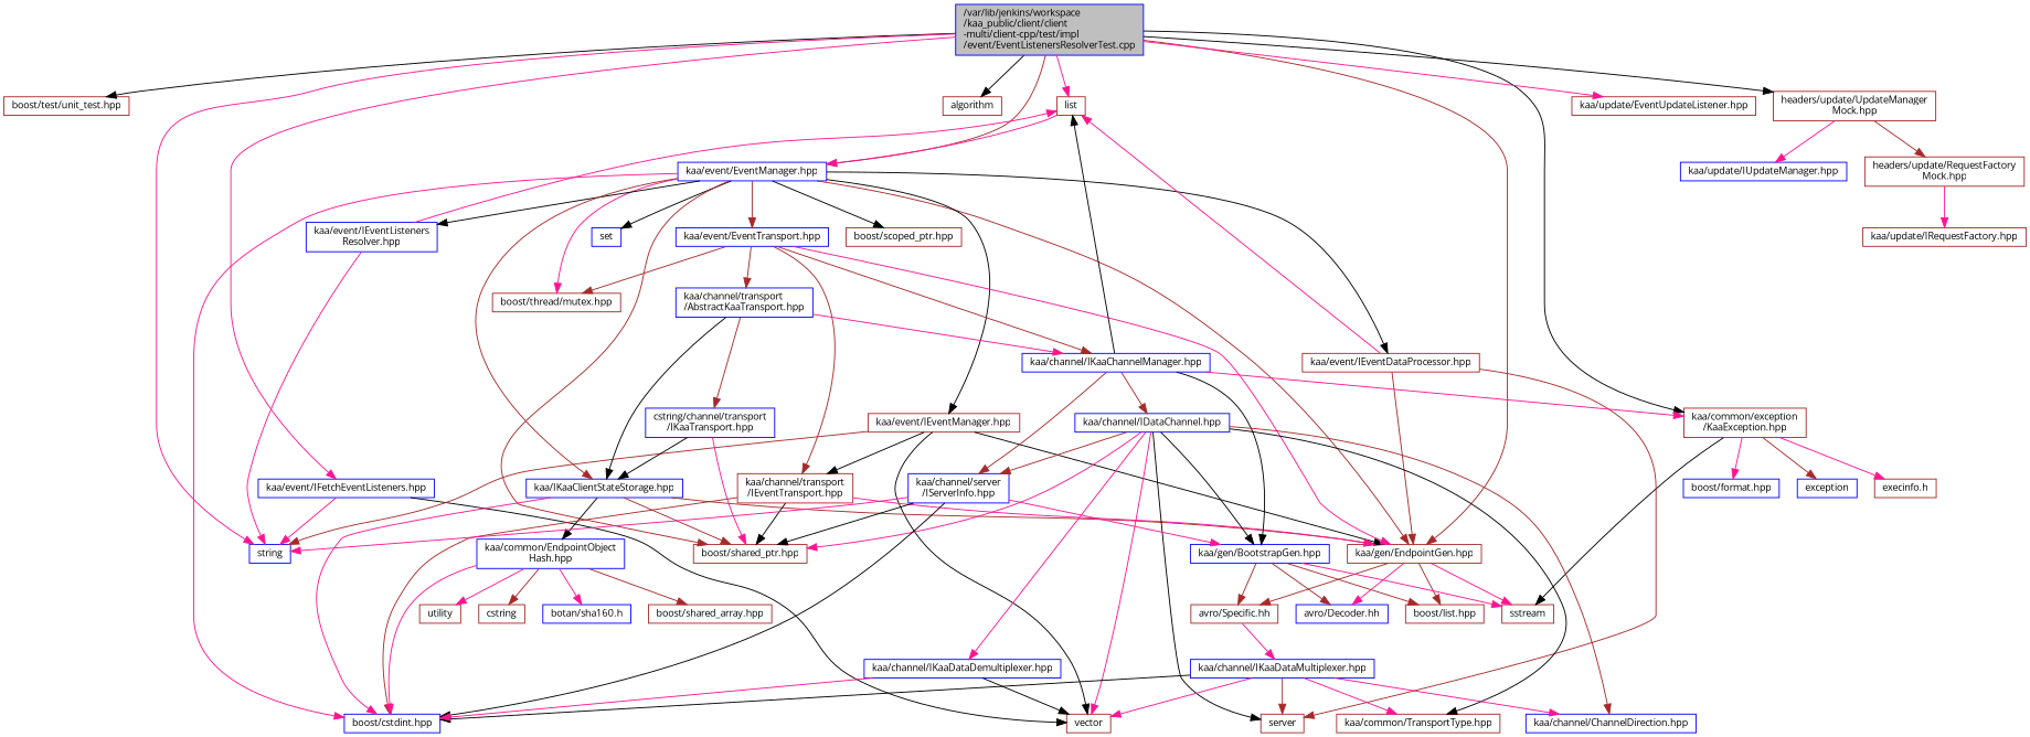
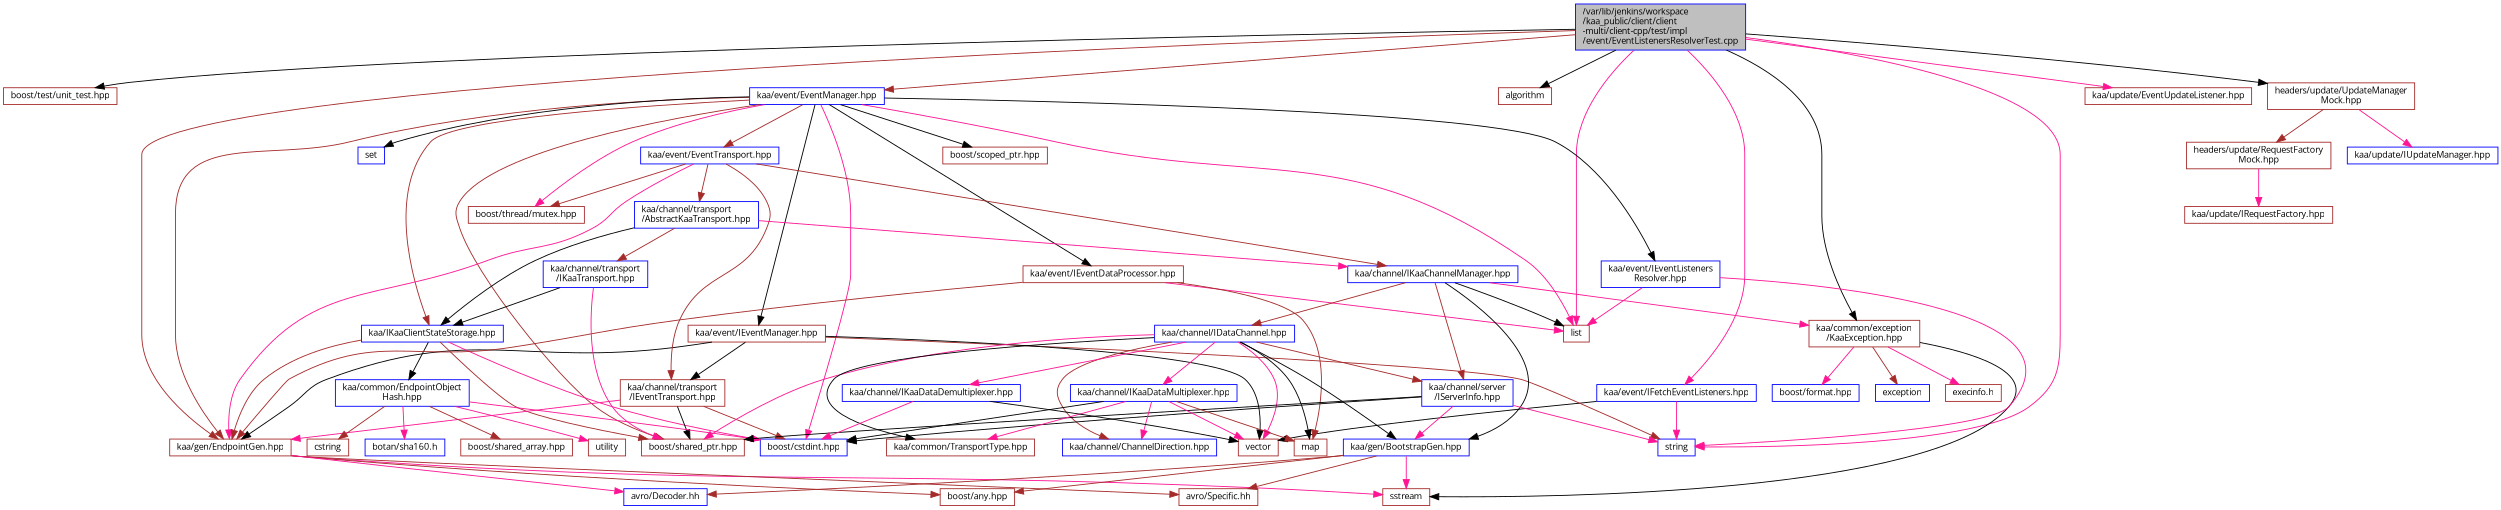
  digraph {
    fontname="Open Sans"
    node [color=brown fontname="Open Sans" fontsize=10 shape=record]
    edge [color=deeppink fontname="Open Sans" fontsize=10 labelfontname=FreeSans labelfontsize=10 style=solid]
    n1 [color=blue fillcolor=grey75 fontcolor=black height=0.2 label="/var/lib/jenkins/workspace\l/kaa_public/client/client\l-multi/client-cpp/test/impl\l/event/EventListenersResolverTest.cpp" style=filled width=0.4]
    n2 [height=0.2 label="boost/test/unit_test.hpp" width=0.4]
    n3 [height=0.2 label=list width=0.4]
    n4 [color=blue height=0.2 label=string width=0.4]
    n5 [height=0.2 label=algorithm width=0.4]
    n6 [height=0.2 label="kaa/gen/EndpointGen.hpp" width=0.4]
    n7 [color=blue height=0.2 label="kaa/event/EventManager.hpp" width=0.4]
    n8 [height=0.2 label="kaa/common/exception\l/KaaException.hpp" width=0.4]
    n9 [color=blue height=0.2 label="kaa/event/IFetchEventListeners.hpp" width=0.4]
    n10 [height=0.2 label="kaa/update/EventUpdateListener.hpp" width=0.4]
    n11 [height=0.2 label="headers/update/UpdateManager\lMock.hpp" width=0.4]
    n12 [height=0.2 label=sstream width=0.4]
-   n13 [height=0.2 label="boost/list.hpp" width=0.4]
+   n13 [height=0.2 label="boost/any.hpp" width=0.4]
    n14 [height=0.2 label="avro/Specific.hh" width=0.4]
    n15 [color=blue height=0.2 label="avro/Decoder.hh" width=0.4]
    n16 [color=blue height=0.2 label=set width=0.4]
    n17 [color=blue height=0.2 label="boost/cstdint.hpp" width=0.4]
    n18 [height=0.2 label="boost/shared_ptr.hpp" width=0.4]
    n19 [height=0.2 label="boost/scoped_ptr.hpp" width=0.4]
    n20 [height=0.2 label="boost/thread/mutex.hpp" width=0.4]
    n21 [height=0.2 label="kaa/event/IEventManager.hpp" width=0.4]
    n22 [color=blue height=0.2 label="kaa/event/IEventListeners\lResolver.hpp" width=0.4]
    n23 [color=blue height=0.2 label="kaa/event/EventTransport.hpp" width=0.4]
    n24 [color=blue height=0.2 label="kaa/IKaaClientStateStorage.hpp" width=0.4]
    n25 [height=0.2 label="kaa/event/IEventDataProcessor.hpp" width=0.4]
    n26 [color=blue height=0.2 label="boost/format.hpp" width=0.4]
    n27 [color=blue height=0.2 label=exception width=0.4]
    n28 [height=0.2 label="execinfo.h" width=0.4]
    n29 [height=0.2 label=vector width=0.4]
    n30 [color=blue height=0.2 label="kaa/update/IUpdateManager.hpp" width=0.4]
    n31 [height=0.2 label="headers/update/RequestFactory\lMock.hpp" width=0.4]
    n32 [height=0.2 label="kaa/channel/transport\l/IEventTransport.hpp" width=0.4]
    n33 [color=blue height=0.2 label="kaa/channel/transport\l/AbstractKaaTransport.hpp" width=0.4]
    n34 [color=blue height=0.2 label="kaa/channel/IKaaChannelManager.hpp" width=0.4]
    n35 [color=blue height=0.2 label="kaa/common/EndpointObject\lHash.hpp" width=0.4]
-   n36 [height=0.2 label=server width=0.4]
-   n37 [color=blue height=0.2 label="cstring/channel/transport\l/IKaaTransport.hpp" width=0.4]
+   n36 [height=0.2 label=map width=0.4]
+   n37 [color=blue height=0.2 label="kaa/channel/transport\l/IKaaTransport.hpp" width=0.4]
    n38 [color=blue height=0.2 label="kaa/gen/BootstrapGen.hpp" width=0.4]
    n39 [color=blue height=0.2 label="kaa/channel/IDataChannel.hpp" width=0.4]
    n40 [color=blue height=0.2 label="kaa/channel/server\l/IServerInfo.hpp" width=0.4]
    n41 [height=0.2 label=utility width=0.4]
    n42 [height=0.2 label=cstring width=0.4]
    n43 [color=blue height=0.2 label="botan/sha160.h" width=0.4]
    n44 [height=0.2 label="boost/shared_array.hpp" width=0.4]
    n45 [height=0.2 label="kaa/common/TransportType.hpp" width=0.4]
    n46 [color=blue height=0.2 label="kaa/channel/ChannelDirection.hpp" width=0.4]
    n47 [color=blue height=0.2 label="kaa/channel/IKaaDataMultiplexer.hpp" width=0.4]
    n48 [color=blue height=0.2 label="kaa/channel/IKaaDataDemultiplexer.hpp" width=0.4]
    n49 [height=0.2 label="kaa/update/IRequestFactory.hpp" width=0.4]
    n1 -> n2 [color=black]
    n1 -> n3
    n1 -> n4
    n1 -> n5 [color=black]
    n1 -> n6 [color=brown]
    n1 -> n7 [color=brown]
    n1 -> n8 [color=black]
    n1 -> n9
    n1 -> n10
    n1 -> n11 [color=black]
    n6 -> n12
    n6 -> n13 [color=brown]
    n6 -> n14 [color=brown]
    n6 -> n15
-   n3 -> n7
+   n7 -> n3
    n7 -> n6 [color=brown]
    n7 -> n16 [color=black]
    n7 -> n17
    n7 -> n18 [color=brown]
    n7 -> n19 [color=black]
    n7 -> n20
    n7 -> n21 [color=black]
    n7 -> n22 [color=black]
    n7 -> n23 [color=brown]
    n7 -> n24 [color=brown]
    n7 -> n25 [color=black]
    n8 -> n12 [color=black]
    n8 -> n26
    n8 -> n27 [color=brown]
    n8 -> n28
    n9 -> n4
    n9 -> n29 [color=black]
    n11 -> n30
    n11 -> n31 [color=brown]
    n21 -> n4 [color=brown]
    n21 -> n6 [color=black]
    n21 -> n29 [color=black]
    n21 -> n32 [color=black]
    n22 -> n3
    n22 -> n4
    n23 -> n6
    n23 -> n20 [color=brown]
    n23 -> n32 [color=brown]
    n23 -> n33 [color=brown]
    n23 -> n34 [color=brown]
    n24 -> n6 [color=brown]
    n24 -> n17
    n24 -> n18 [color=brown]
    n24 -> n35 [color=black]
    n25 -> n3
    n25 -> n6 [color=brown]
    n25 -> n36 [color=brown]
    n31 -> n49
    n32 -> n6
    n32 -> n17 [color=brown]
    n32 -> n18 [color=black]
    n33 -> n24 [color=black]
    n33 -> n34
    n33 -> n37 [color=brown]
    n34 -> n3 [color=black]
    n34 -> n8
    n34 -> n38 [color=black]
    n34 -> n39 [color=brown]
    n34 -> n40 [color=brown]
    n35 -> n17
    n35 -> n41
    n35 -> n42 [color=brown]
    n35 -> n43
    n35 -> n44 [color=brown]
    n37 -> n18
    n37 -> n24 [color=black]
    n38 -> n12
    n38 -> n13 [color=brown]
    n38 -> n14 [color=brown]
    n38 -> n15 [color=brown]
    n39 -> n18
    n39 -> n29
    n39 -> n36 [color=black]
    n39 -> n38 [color=black]
    n39 -> n40 [color=brown]
    n39 -> n45 [color=black]
    n39 -> n46 [color=brown]
-   n14 -> n47
+   n39 -> n47
    n39 -> n48
    n40 -> n4
    n40 -> n17 [color=black]
    n40 -> n18 [color=black]
    n40 -> n38
    n47 -> n17 [color=black]
    n47 -> n29
    n47 -> n36 [color=brown]
    n47 -> n45
    n47 -> n46
    n48 -> n17
    n48 -> n29 [color=black]
  }
